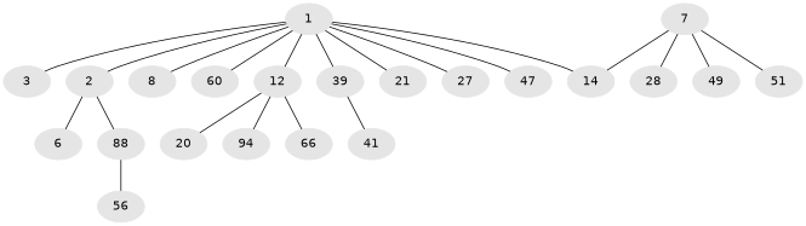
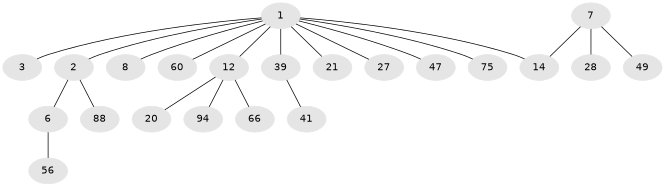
  graph {
    fontname="DejaVu Sans"
    node [color=gray90 fontname="DejaVu Sans" style=filled]
    edge [fontname="DejaVu Sans"]
    1 [super="+2+5"]
    3
    n3 [label=2 super="+54+74"]
    8 [super="+37"]
    n5 [label=60]
    12 [super="+39+15+50"]
    n7 [label=39 super="+33"]
    21 [super="+64+32+45+26"]
    27 [super="+70"]
    47
+   75
    14 [super="+24+34"]
    6 [super="+31+53"]
    n14 [label=88 super="+22+63+36"]
    7 [super="+43+13+16"]
    28 [super="+77"]
    49
-   51
    20 [super="+68+61+42+52"]
    n20 [label=94]
    66
    41 [super="+59"]
    56
    1 -- 3
    1 -- n3
    1 -- 8
    1 -- n5
    1 -- 12
    1 -- n7
    1 -- 21
    1 -- 27
    1 -- 47
+   1 -- 75
    1 -- 14
    n3 -- 6
    n3 -- n14
    12 -- 20
    12 -- n20
    12 -- 66
    n7 -- 41
-   n14 -- 56
+   6 -- 56
    7 -- 14
    7 -- 28
    7 -- 49
-   7 -- 51
  }
